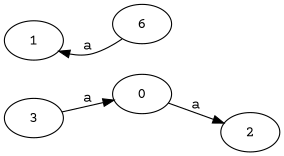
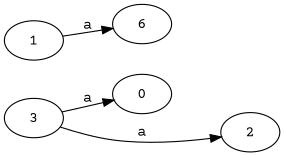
  strict digraph {
    fontname="Courier Prime"
    rankdir=LR
    node [fontname="Courier Prime"]
    edge [fontname="Courier Prime"]
    0
    2
    3
    1
    6
-   0 -> 2 [label=a]
+   3 -> 2 [label=a]
    3 -> 0 [label=a]
-   6 -> 1 [label=a]
+   1 -> 6 [label=a]
  }
